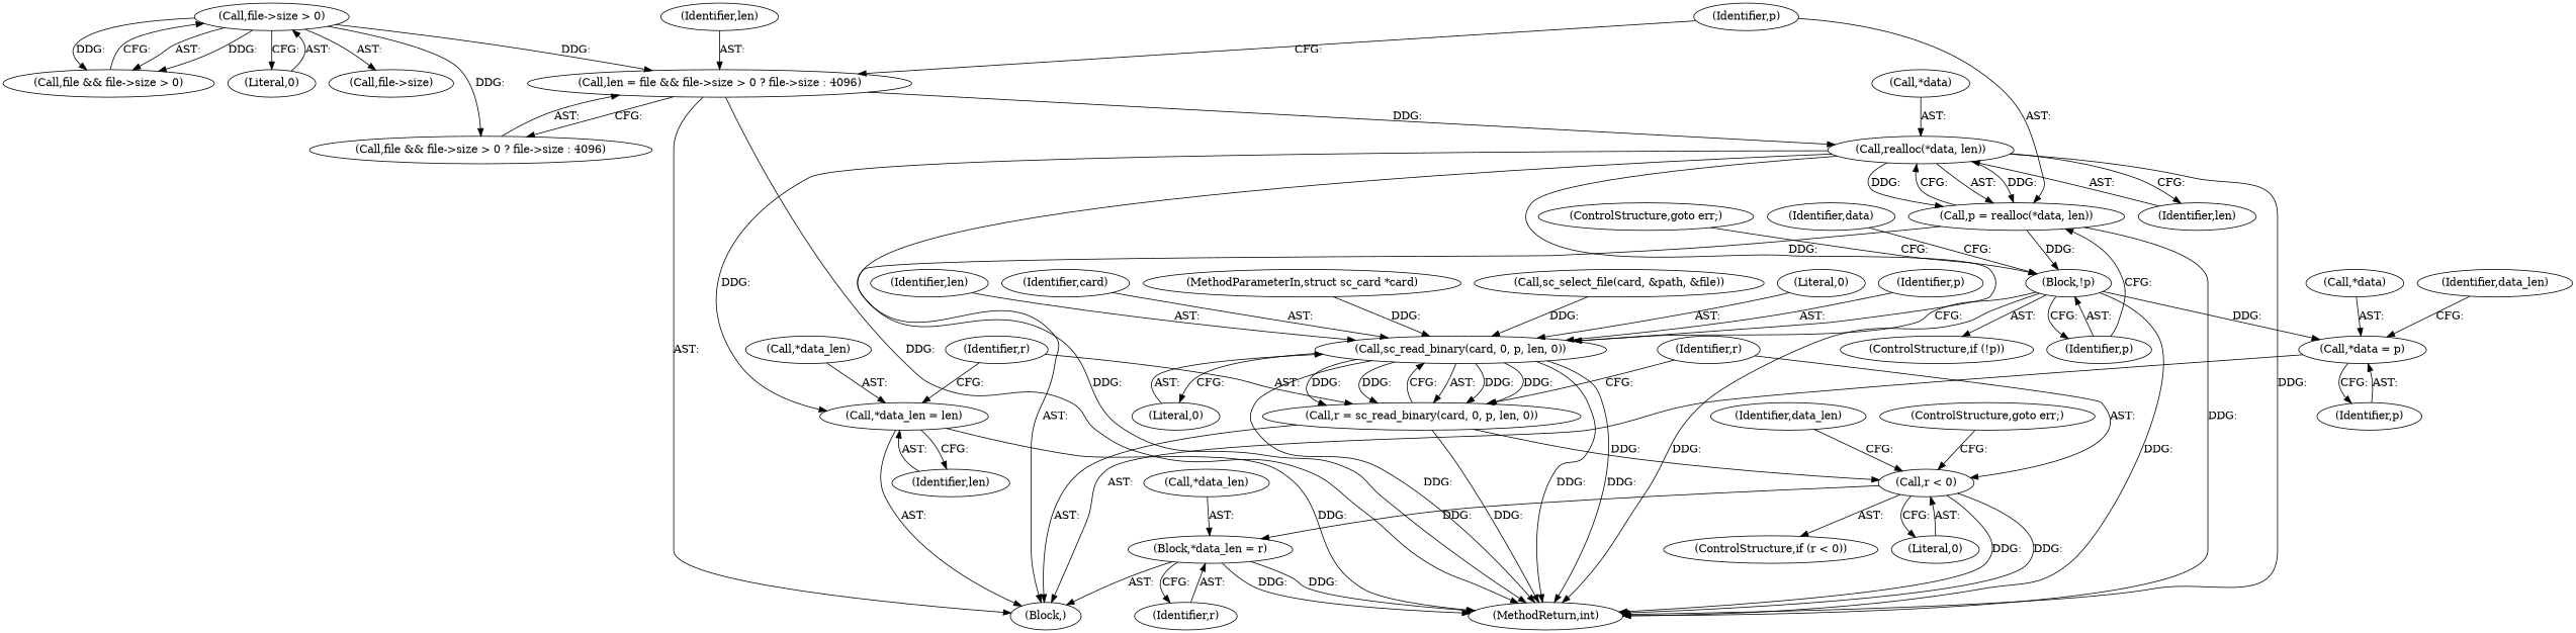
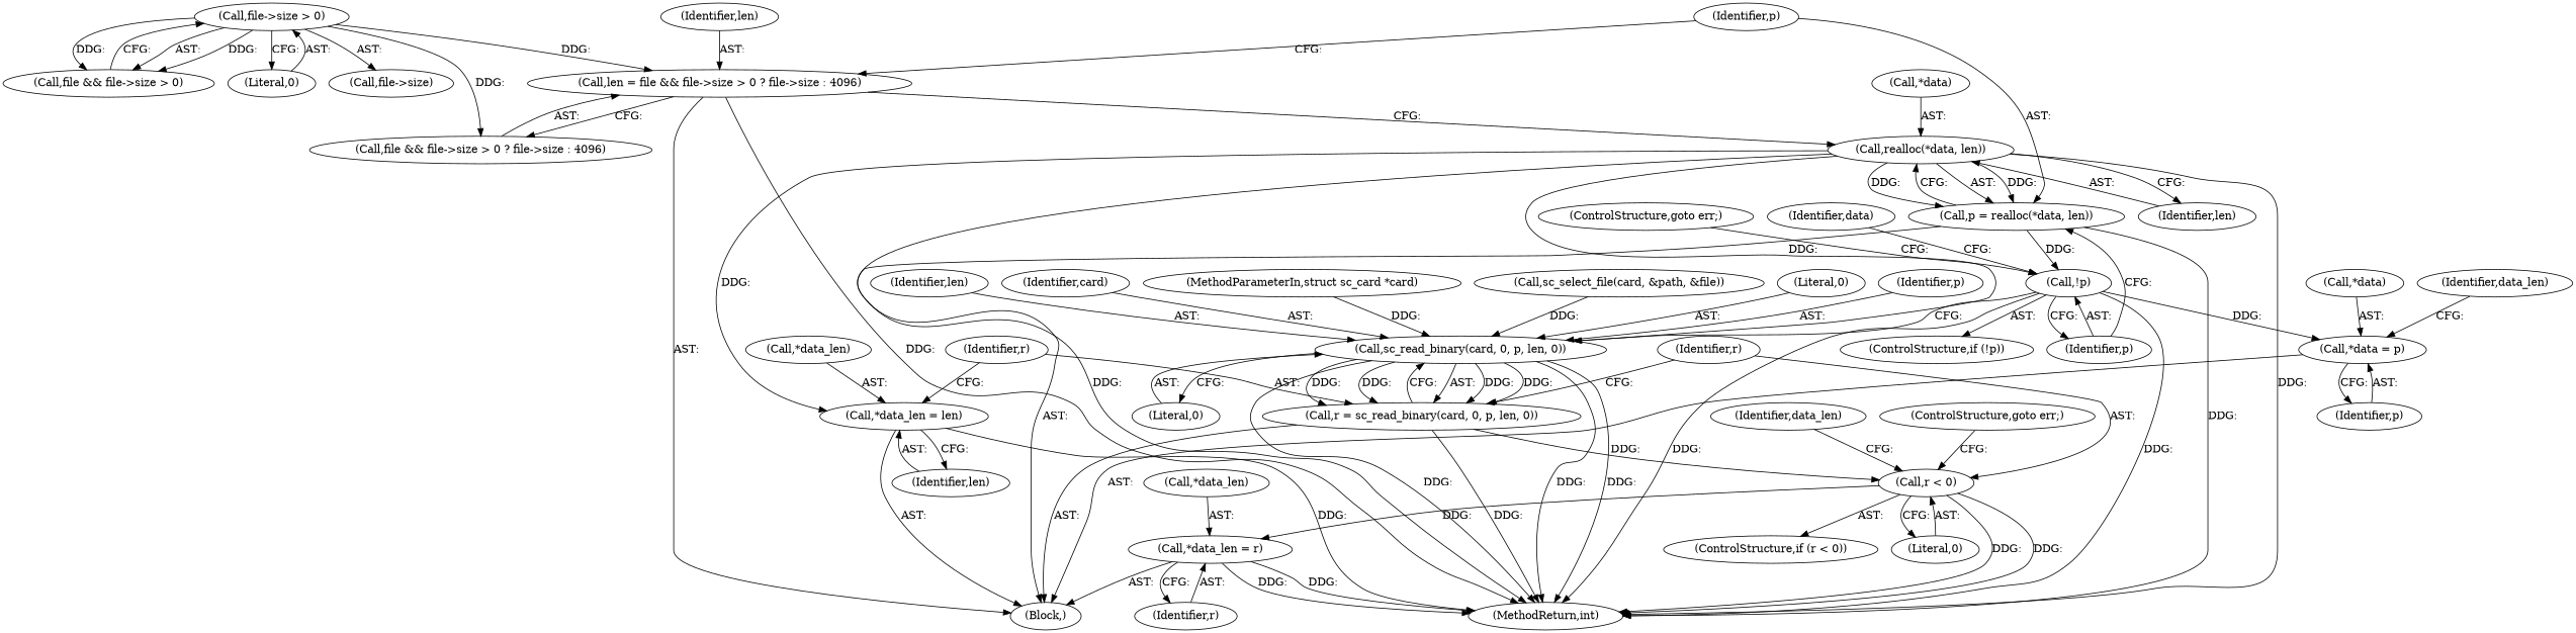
  digraph {
    n1 [label="(Call,realloc(*data, len))"]
    n2 [label="(Call,p = realloc(*data, len))"]
    n3 [label="(Call,sc_read_binary(card, 0, p, len, 0))"]
    n4 [label="(Call,*data_len = len)"]
    n5 [label="(Identifier,len)"]
    n6 [label="(MethodReturn,int)"]
    n7 [label="(Block,)"]
-   n8 [label="(Block,!p)"]
+   n8 [label="(Call,!p)"]
    n9 [label="(Call,r = sc_read_binary(card, 0, p, len, 0))"]
    n10 [label="(Literal,0)"]
    n11 [label="(Identifier,len)"]
    n12 [label="(Call,len = file && file->size > 0 ? file->size : 4096)"]
    n13 [label="(Call,file && file->size > 0 ? file->size : 4096)"]
    n14 [label="(Call,file->size > 0)"]
    n15 [label="(Call,file && file->size > 0)"]
    n16 [label="(Literal,0)"]
    n17 [label="(Call,file->size)"]
    n18 [label="(Call,*data = p)"]
    n19 [label="(ControlStructure,if (!p))"]
    n20 [label="(Identifier,p)"]
    n21 [label="(Identifier,p)"]
    n22 [label="(Call,r < 0)"]
-   n23 [label="(Block,*data_len = r)"]
+   n23 [label="(Call,*data_len = r)"]
    n24 [label="(ControlStructure,if (r < 0))"]
    n25 [label="(Literal,0)"]
    n26 [label="(Identifier,r)"]
    n27 [label="(Identifier,r)"]
    n28 [label="(Identifier,data_len)"]
    n29 [label="(Identifier,len)"]
    n30 [label="(Call,*data_len)"]
    n31 [label="(Identifier,len)"]
    n32 [label="(Call,*data)"]
    n33 [label="(Identifier,card)"]
    n34 [label="(MethodParameterIn,struct sc_card *card)"]
    n35 [label="(Call,*data)"]
    n36 [label="(ControlStructure,goto err;)"]
    n37 [label="(Call,sc_select_file(card, &path, &file))"]
    n38 [label="(Identifier,p)"]
    n39 [label="(Literal,0)"]
    n40 [label="(Identifier,r)"]
    n41 [label="(Identifier,p)"]
    n42 [label="(Identifier,data)"]
    n43 [label="(Call,*data_len)"]
    n44 [label="(ControlStructure,goto err;)"]
    n45 [label="(Identifier,data_len)"]
    n1 -> n2 [label="AST: "]
    n1 -> n2 [label="DDG: "]
    n1 -> n2 [label="DDG: "]
    n1 -> n3 [label="DDG: "]
    n1 -> n4 [label="DDG: "]
    n1 -> n5 [label="CFG: "]
    n1 -> n6 [label="DDG: "]
    n1 -> n6 [label="DDG: "]
    n2 -> n1 [label="CFG: "]
    n2 -> n6 [label="DDG: "]
    n2 -> n7 [label="AST: "]
    n2 -> n8 [label="DDG: "]
    n3 -> n6 [label="DDG: "]
    n3 -> n6 [label="DDG: "]
    n3 -> n6 [label="DDG: "]
    n3 -> n9 [label="AST: "]
    n3 -> n9 [label="DDG: "]
    n3 -> n9 [label="DDG: "]
    n3 -> n9 [label="DDG: "]
    n3 -> n9 [label="DDG: "]
    n3 -> n10 [label="CFG: "]
    n4 -> n6 [label="DDG: "]
    n4 -> n7 [label="AST: "]
    n4 -> n11 [label="CFG: "]
    n5 -> n1 [label="AST: "]
    n8 -> n3 [label="CFG: "]
    n8 -> n6 [label="DDG: "]
    n8 -> n6 [label="DDG: "]
    n8 -> n18 [label="DDG: "]
    n8 -> n19 [label="AST: "]
    n8 -> n20 [label="CFG: "]
    n9 -> n3 [label="CFG: "]
    n9 -> n6 [label="DDG: "]
    n9 -> n7 [label="AST: "]
    n9 -> n22 [label="DDG: "]
    n10 -> n3 [label="AST: "]
    n11 -> n4 [label="AST: "]
-   n12 -> n1 [label="DDG: "]
+   n12 -> n1 [label="CFG: "]
    n12 -> n6 [label="DDG: "]
    n12 -> n7 [label="AST: "]
    n12 -> n13 [label="CFG: "]
    n13 -> n12 [label="AST: "]
    n14 -> n12 [label="DDG: "]
    n14 -> n13 [label="DDG: "]
    n14 -> n15 [label="AST: "]
    n14 -> n15 [label="DDG: "]
    n14 -> n15 [label="DDG: "]
    n14 -> n16 [label="CFG: "]
    n14 -> n17 [label="AST: "]
    n15 -> n14 [label="CFG: "]
    n16 -> n14 [label="AST: "]
    n18 -> n7 [label="AST: "]
    n18 -> n21 [label="CFG: "]
    n20 -> n2 [label="CFG: "]
    n20 -> n8 [label="AST: "]
    n21 -> n18 [label="AST: "]
    n22 -> n6 [label="DDG: "]
    n22 -> n6 [label="DDG: "]
    n22 -> n23 [label="DDG: "]
    n22 -> n24 [label="AST: "]
    n22 -> n25 [label="CFG: "]
    n23 -> n6 [label="DDG: "]
    n23 -> n6 [label="DDG: "]
    n23 -> n7 [label="AST: "]
    n23 -> n26 [label="CFG: "]
    n25 -> n22 [label="AST: "]
    n26 -> n23 [label="AST: "]
    n27 -> n4 [label="CFG: "]
    n27 -> n9 [label="AST: "]
    n28 -> n22 [label="CFG: "]
    n29 -> n12 [label="AST: "]
    n30 -> n4 [label="AST: "]
    n31 -> n3 [label="AST: "]
    n32 -> n18 [label="AST: "]
    n33 -> n3 [label="AST: "]
    n34 -> n3 [label="DDG: "]
    n35 -> n1 [label="AST: "]
    n36 -> n8 [label="CFG: "]
    n37 -> n3 [label="DDG: "]
    n38 -> n2 [label="AST: "]
    n38 -> n12 [label="CFG: "]
    n39 -> n3 [label="AST: "]
    n40 -> n9 [label="CFG: "]
    n40 -> n22 [label="AST: "]
    n41 -> n3 [label="AST: "]
    n42 -> n8 [label="CFG: "]
    n43 -> n23 [label="AST: "]
    n44 -> n22 [label="CFG: "]
    n45 -> n18 [label="CFG: "]
  }
